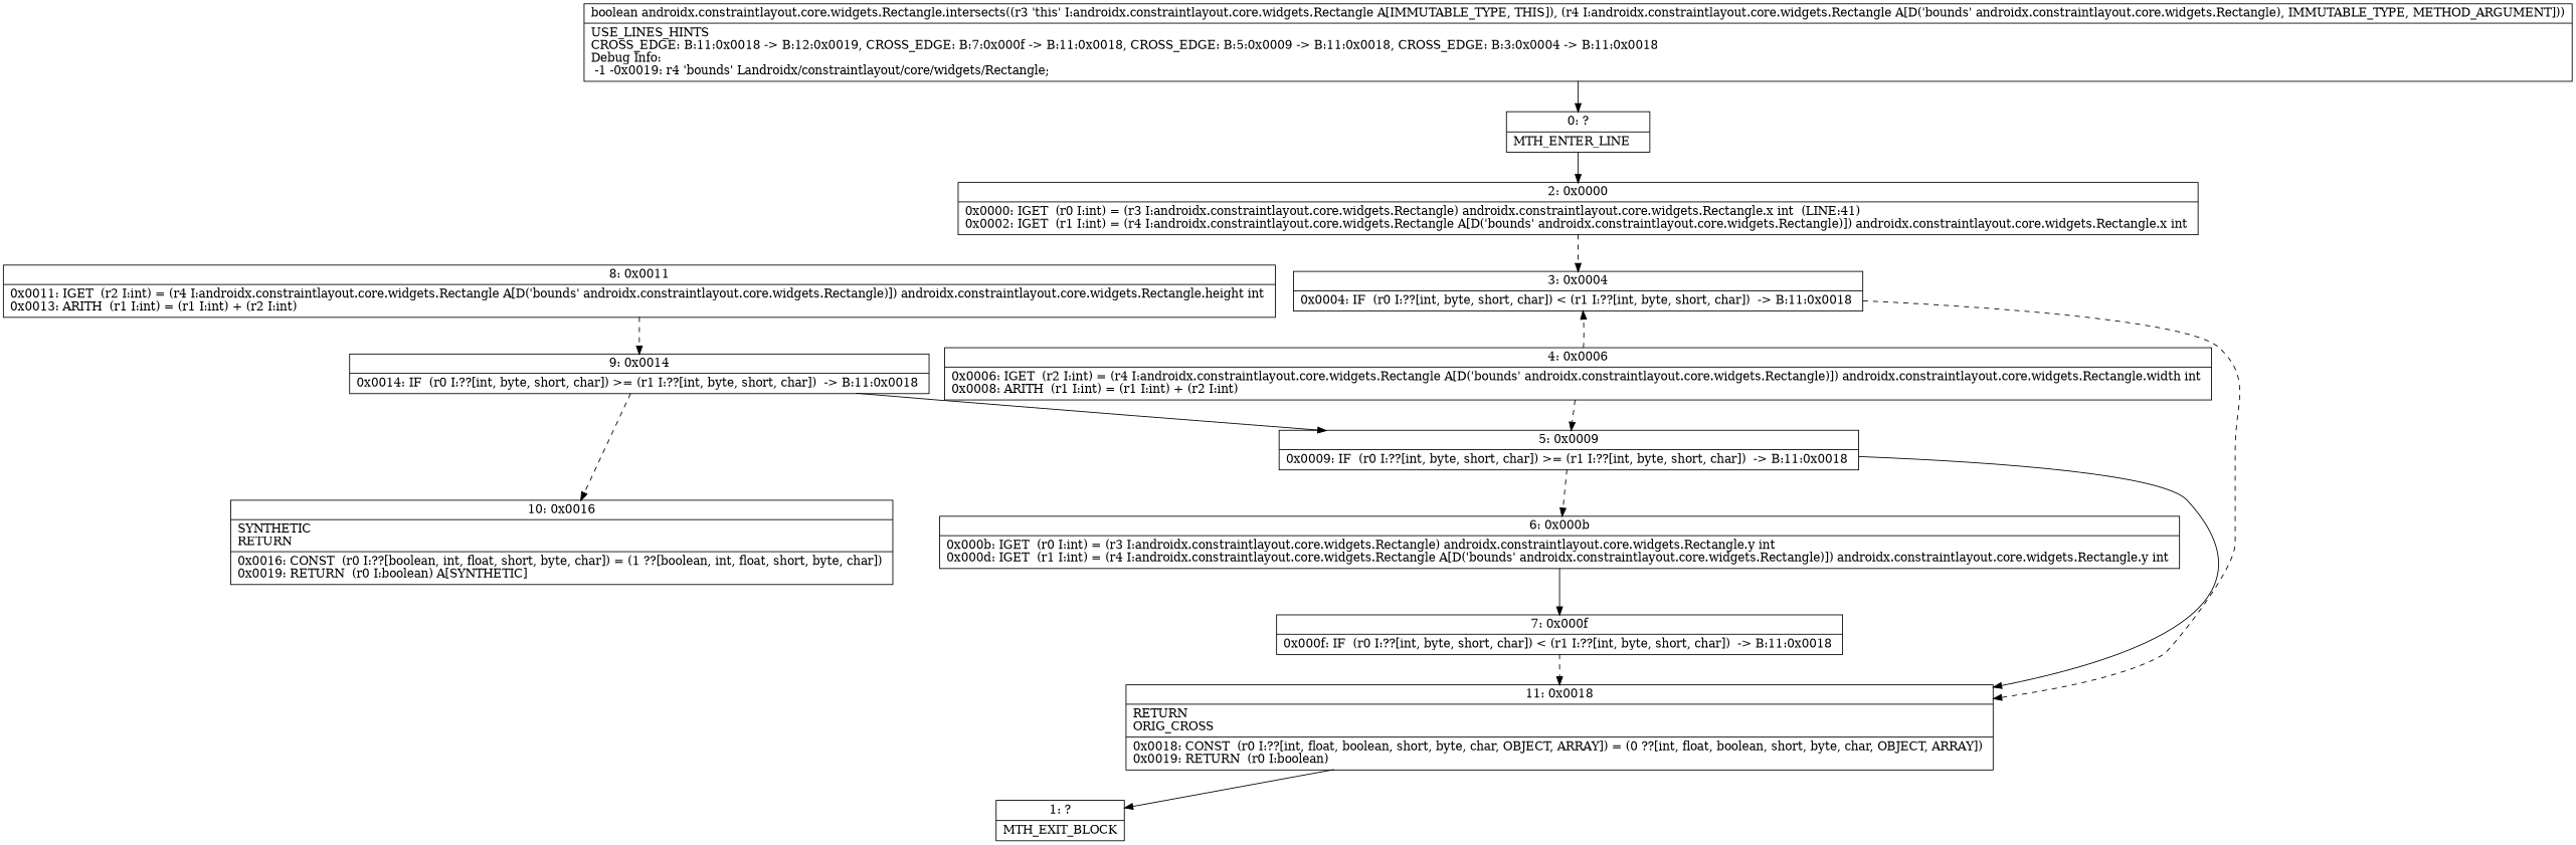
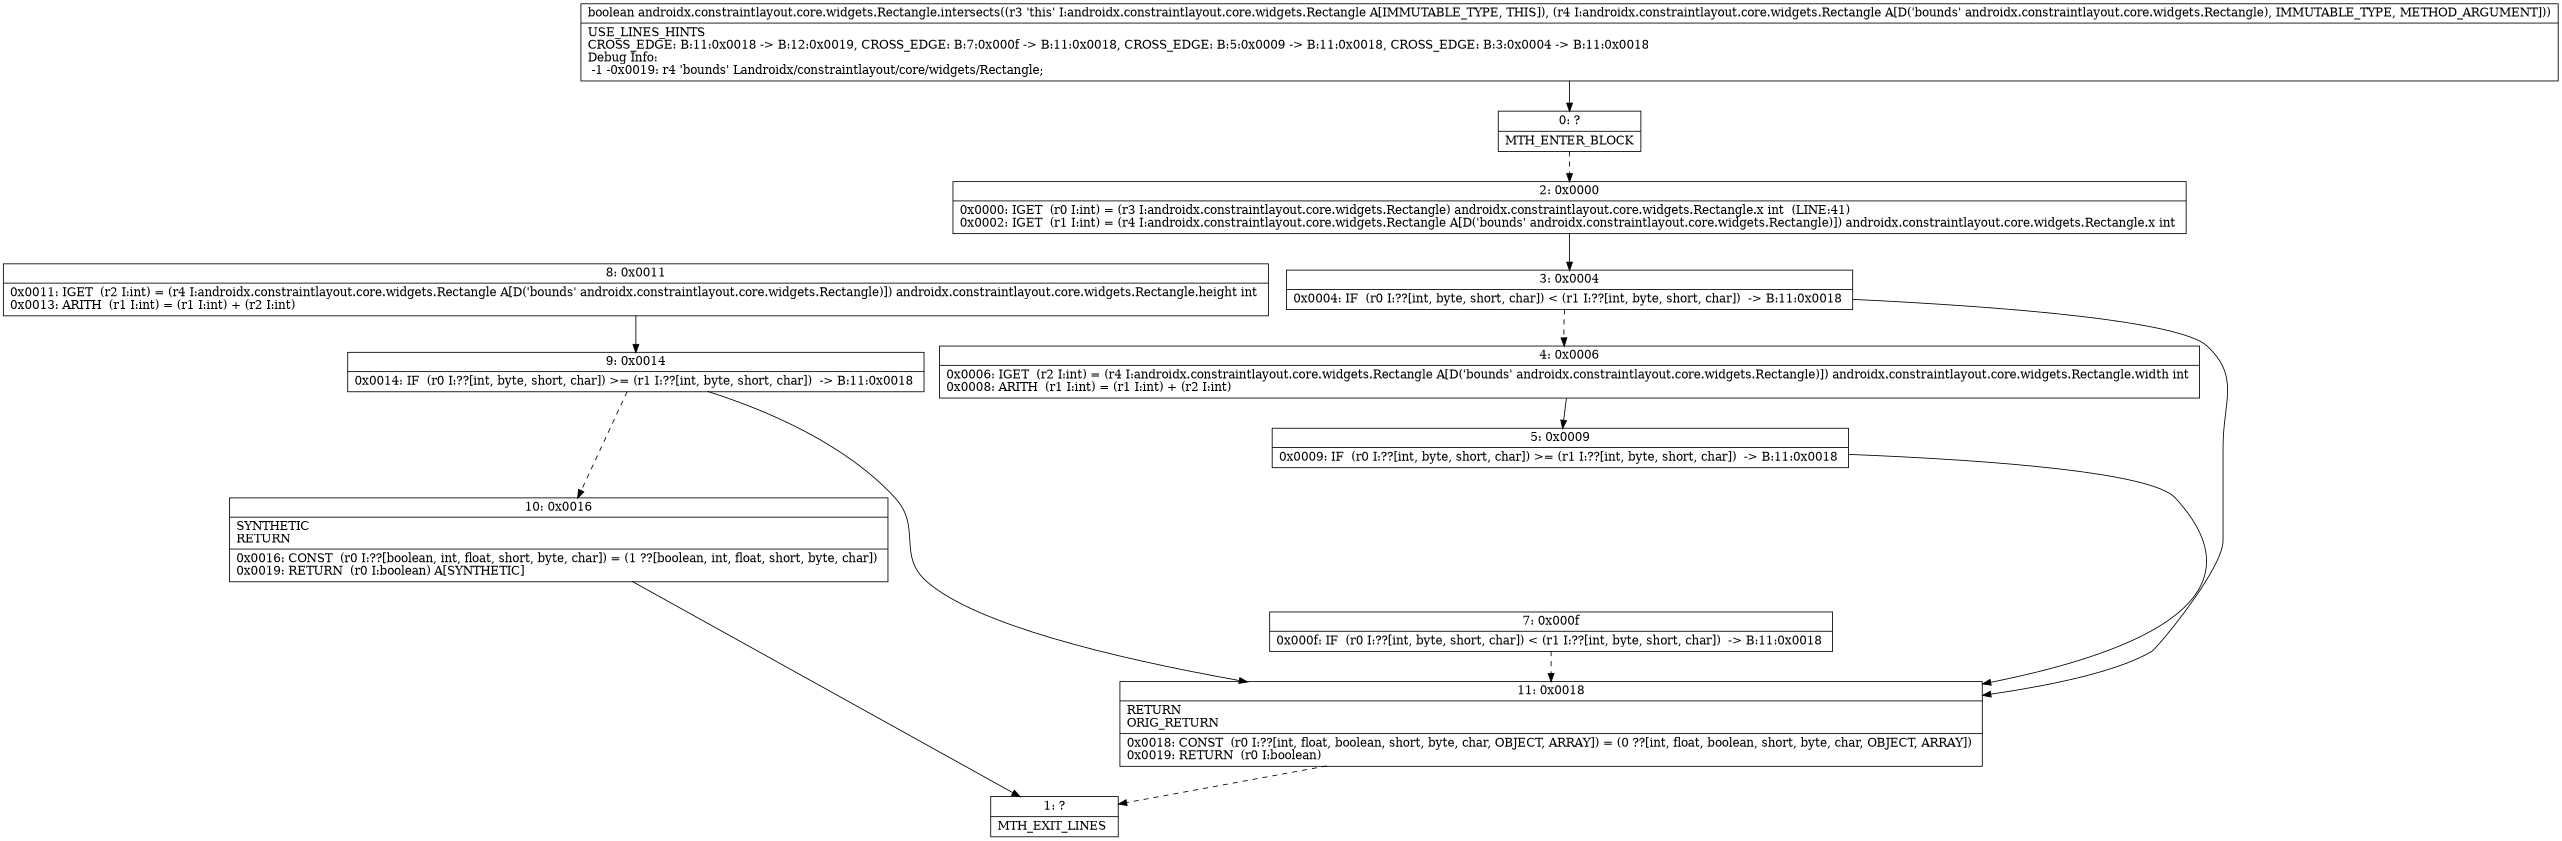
  digraph {
    node [shape=record]
-   n1 [label="{0\:\ ?|MTH_ENTER_LINE\l}"]
+   n1 [label="{0\:\ ?|MTH_ENTER_BLOCK\l}"]
    n2 [label="{2\:\ 0x0000|0x0000: IGET  (r0 I:int) = (r3 I:androidx.constraintlayout.core.widgets.Rectangle) androidx.constraintlayout.core.widgets.Rectangle.x int  (LINE:41)\l0x0002: IGET  (r1 I:int) = (r4 I:androidx.constraintlayout.core.widgets.Rectangle A[D('bounds' androidx.constraintlayout.core.widgets.Rectangle)]) androidx.constraintlayout.core.widgets.Rectangle.x int \l}"]
    n3 [label="{3\:\ 0x0004|0x0004: IF  (r0 I:??[int, byte, short, char]) \< (r1 I:??[int, byte, short, char])  \-\> B:11:0x0018 \l}"]
    n4 [label="{4\:\ 0x0006|0x0006: IGET  (r2 I:int) = (r4 I:androidx.constraintlayout.core.widgets.Rectangle A[D('bounds' androidx.constraintlayout.core.widgets.Rectangle)]) androidx.constraintlayout.core.widgets.Rectangle.width int \l0x0008: ARITH  (r1 I:int) = (r1 I:int) + (r2 I:int) \l}"]
-   n5 [label="{11\:\ 0x0018|RETURN\lORIG_CROSS\l|0x0018: CONST  (r0 I:??[int, float, boolean, short, byte, char, OBJECT, ARRAY]) = (0 ??[int, float, boolean, short, byte, char, OBJECT, ARRAY]) \l0x0019: RETURN  (r0 I:boolean) \l}"]
+   n5 [label="{11\:\ 0x0018|RETURN\lORIG_RETURN\l|0x0018: CONST  (r0 I:??[int, float, boolean, short, byte, char, OBJECT, ARRAY]) = (0 ??[int, float, boolean, short, byte, char, OBJECT, ARRAY]) \l0x0019: RETURN  (r0 I:boolean) \l}"]
    n6 [label="{5\:\ 0x0009|0x0009: IF  (r0 I:??[int, byte, short, char]) \>= (r1 I:??[int, byte, short, char])  \-\> B:11:0x0018 \l}"]
-   n7 [label="{1\:\ ?|MTH_EXIT_BLOCK\l}"]
-   n8 [label="{6\:\ 0x000b|0x000b: IGET  (r0 I:int) = (r3 I:androidx.constraintlayout.core.widgets.Rectangle) androidx.constraintlayout.core.widgets.Rectangle.y int \l0x000d: IGET  (r1 I:int) = (r4 I:androidx.constraintlayout.core.widgets.Rectangle A[D('bounds' androidx.constraintlayout.core.widgets.Rectangle)]) androidx.constraintlayout.core.widgets.Rectangle.y int \l}"]
+   n7 [label="{1\:\ ?|MTH_EXIT_LINES\l}"]
    n9 [label="{7\:\ 0x000f|0x000f: IF  (r0 I:??[int, byte, short, char]) \< (r1 I:??[int, byte, short, char])  \-\> B:11:0x0018 \l}"]
    n10 [label="{8\:\ 0x0011|0x0011: IGET  (r2 I:int) = (r4 I:androidx.constraintlayout.core.widgets.Rectangle A[D('bounds' androidx.constraintlayout.core.widgets.Rectangle)]) androidx.constraintlayout.core.widgets.Rectangle.height int \l0x0013: ARITH  (r1 I:int) = (r1 I:int) + (r2 I:int) \l}"]
    n11 [label="{9\:\ 0x0014|0x0014: IF  (r0 I:??[int, byte, short, char]) \>= (r1 I:??[int, byte, short, char])  \-\> B:11:0x0018 \l}"]
    n12 [label="{10\:\ 0x0016|SYNTHETIC\lRETURN\l|0x0016: CONST  (r0 I:??[boolean, int, float, short, byte, char]) = (1 ??[boolean, int, float, short, byte, char]) \l0x0019: RETURN  (r0 I:boolean) A[SYNTHETIC]\l}"]
    n13 [label="{boolean androidx.constraintlayout.core.widgets.Rectangle.intersects((r3 'this' I:androidx.constraintlayout.core.widgets.Rectangle A[IMMUTABLE_TYPE, THIS]), (r4 I:androidx.constraintlayout.core.widgets.Rectangle A[D('bounds' androidx.constraintlayout.core.widgets.Rectangle), IMMUTABLE_TYPE, METHOD_ARGUMENT]))  | USE_LINES_HINTS\lCROSS_EDGE: B:11:0x0018 \-\> B:12:0x0019, CROSS_EDGE: B:7:0x000f \-\> B:11:0x0018, CROSS_EDGE: B:5:0x0009 \-\> B:11:0x0018, CROSS_EDGE: B:3:0x0004 \-\> B:11:0x0018\lDebug Info:\l  \-1 \-0x0019: r4 'bounds' Landroidx\/constraintlayout\/core\/widgets\/Rectangle;\l}"]
-   n1 -> n2
-   n2 -> n3 [style=dashed]
-   n4 -> n3 [style=dashed]
-   n3 -> n5 [style=dashed]
-   n4 -> n6 [style=dashed]
-   n5 -> n7
+   n1 -> n2 [style=dashed]
+   n2 -> n3
+   n3 -> n4 [style=dashed]
+   n3 -> n5
+   n4 -> n6
+   n5 -> n7 [style=dashed]
    n6 -> n5
-   n6 -> n8 [style=dashed]
-   n8 -> n9
    n9 -> n5 [style=dashed]
-   n10 -> n11 [style=dashed]
-   n11 -> n6
+   n10 -> n11
+   n11 -> n5
    n11 -> n12 [style=dashed]
+   n12 -> n7
    n13 -> n1
  }
